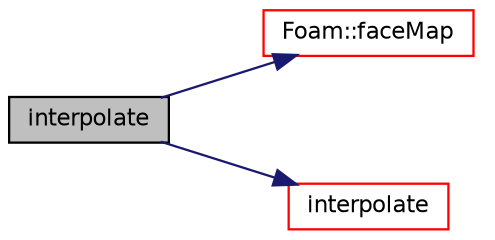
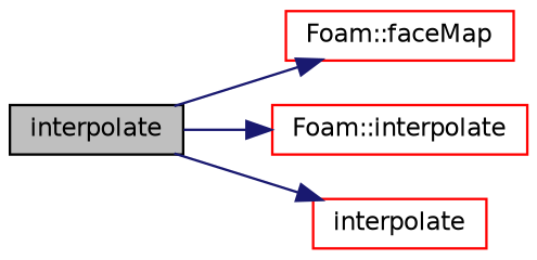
  digraph {
    rankdir=LR
    node [color=red fontname=Helvetica fontsize=10 shape=record]
    edge [color=midnightblue fontname=Helvetica fontsize=10 labelfontname=Helvetica labelfontsize=10 style=solid]
    n1 [color=black fillcolor=grey75 fontcolor=black height=0.2 label=interpolate style=filled width=0.4]
    n2 [height=0.2 label="Foam::faceMap" width=0.4]
+   n3 [height=0.2 label="Foam::interpolate" width=0.4]
    n4 [height=0.2 label=interpolate width=0.4]
    n1 -> n2
+   n1 -> n3
    n1 -> n4
  }
